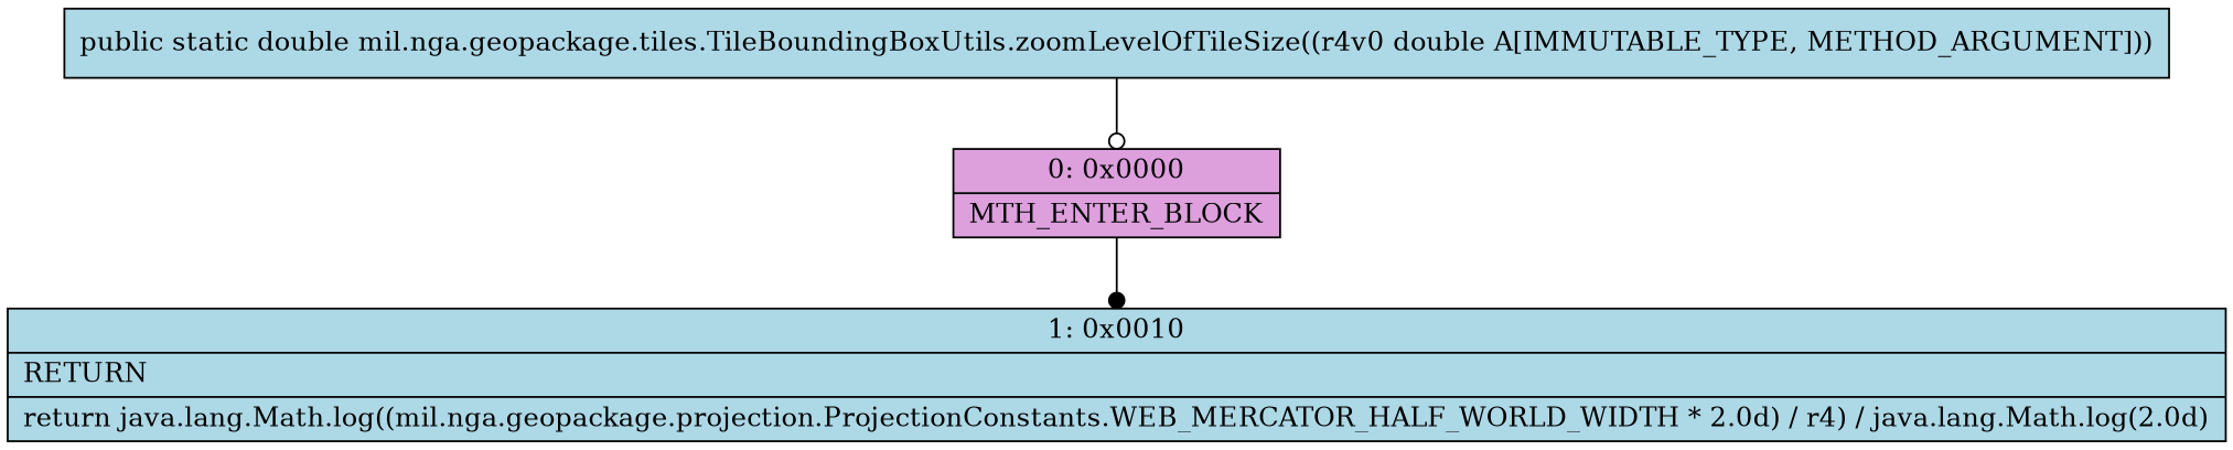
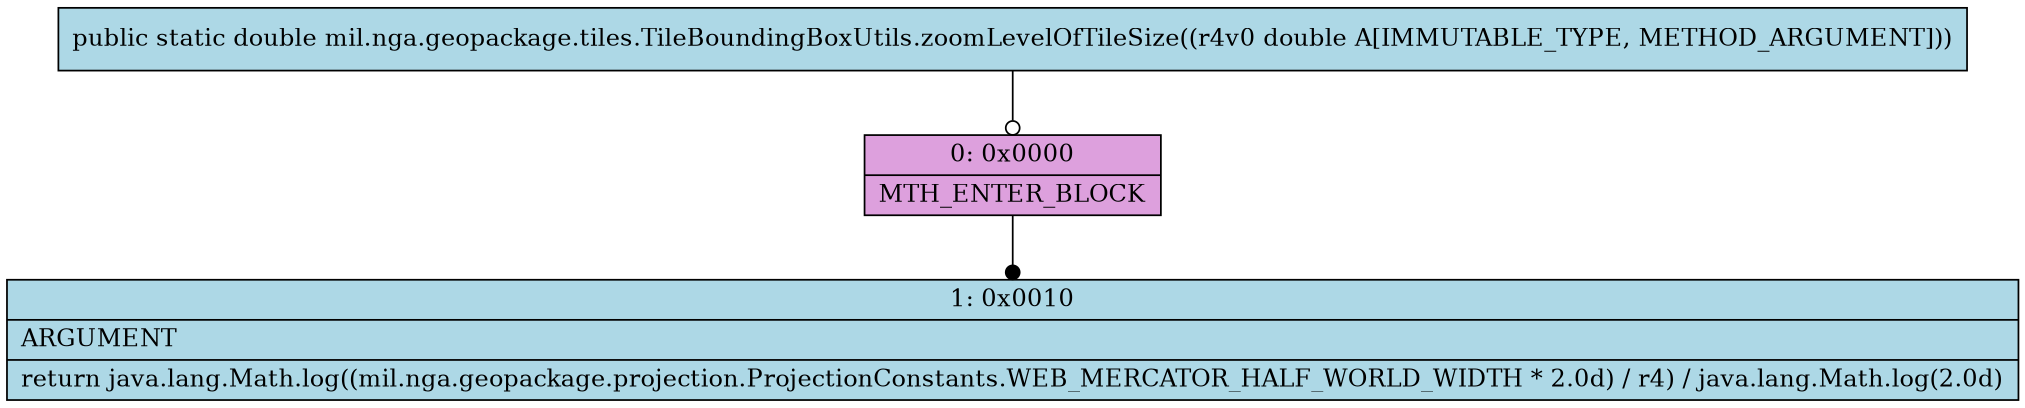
  digraph {
    node [shape=record style=filled fillcolor=lightblue]
    n1 [label="{0\:\ 0x0000|MTH_ENTER_BLOCK\l}" fillcolor=plum]
-   n2 [label="{1\:\ 0x0010|RETURN\l|return java.lang.Math.log((mil.nga.geopackage.projection.ProjectionConstants.WEB_MERCATOR_HALF_WORLD_WIDTH * 2.0d) \/ r4) \/ java.lang.Math.log(2.0d)\l}"]
+   n2 [label="{1\:\ 0x0010|ARGUMENT\l|return java.lang.Math.log((mil.nga.geopackage.projection.ProjectionConstants.WEB_MERCATOR_HALF_WORLD_WIDTH * 2.0d) \/ r4) \/ java.lang.Math.log(2.0d)\l}"]
    n3 [label="{public static double mil.nga.geopackage.tiles.TileBoundingBoxUtils.zoomLevelOfTileSize((r4v0 double A[IMMUTABLE_TYPE, METHOD_ARGUMENT])) }"]
    n1 -> n2 [arrowhead=dot]
    n3 -> n1 [arrowhead=odot]
  }
